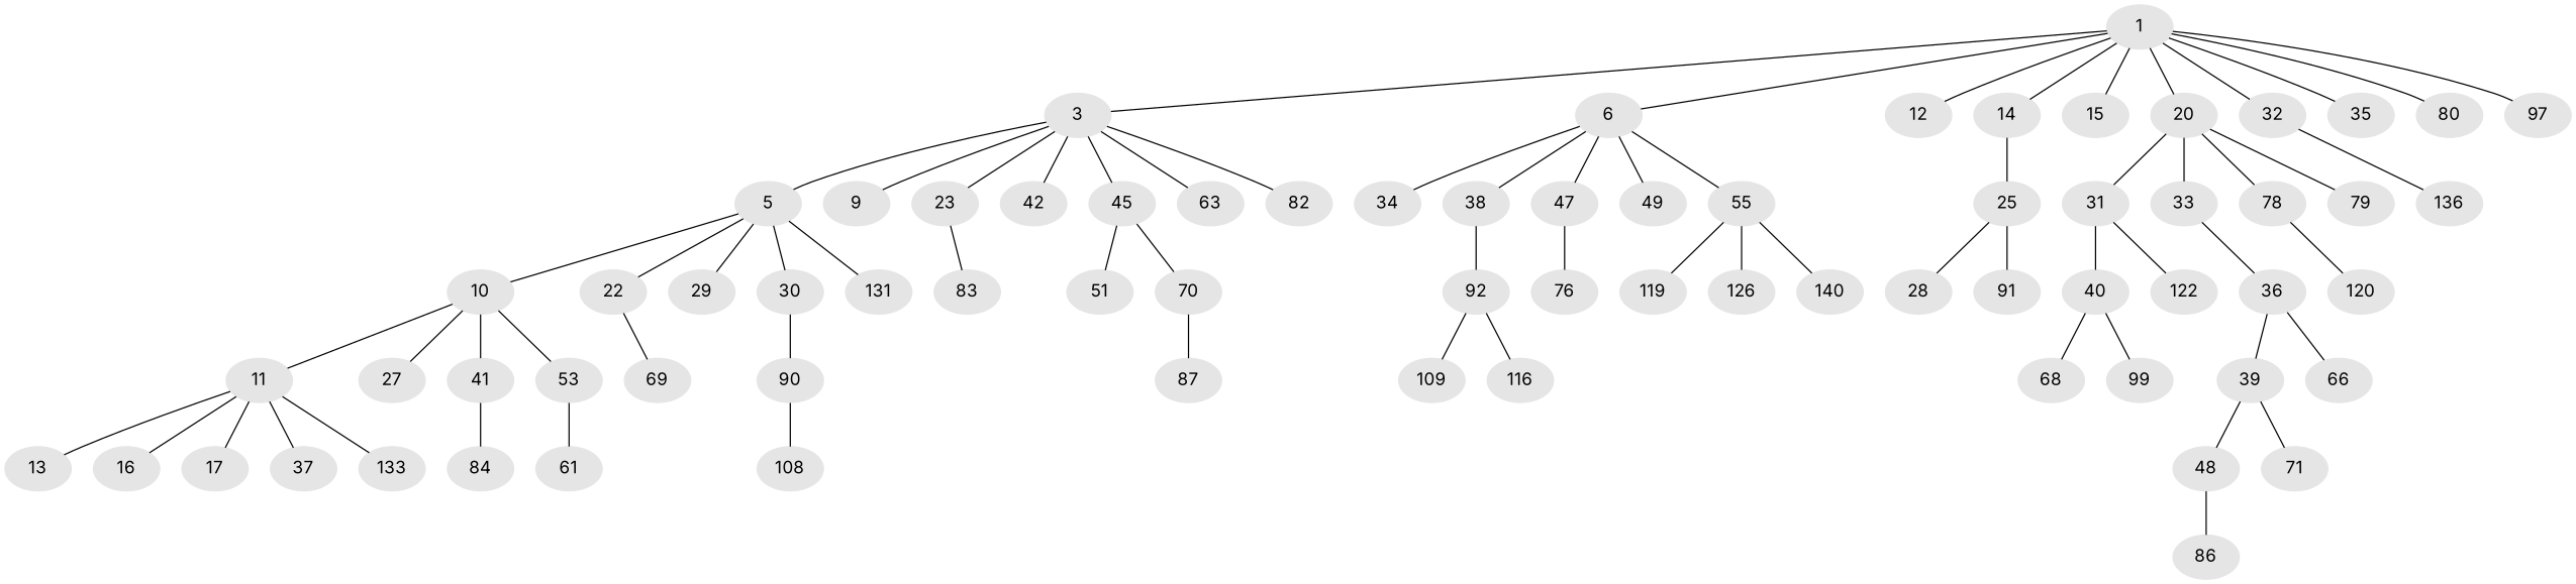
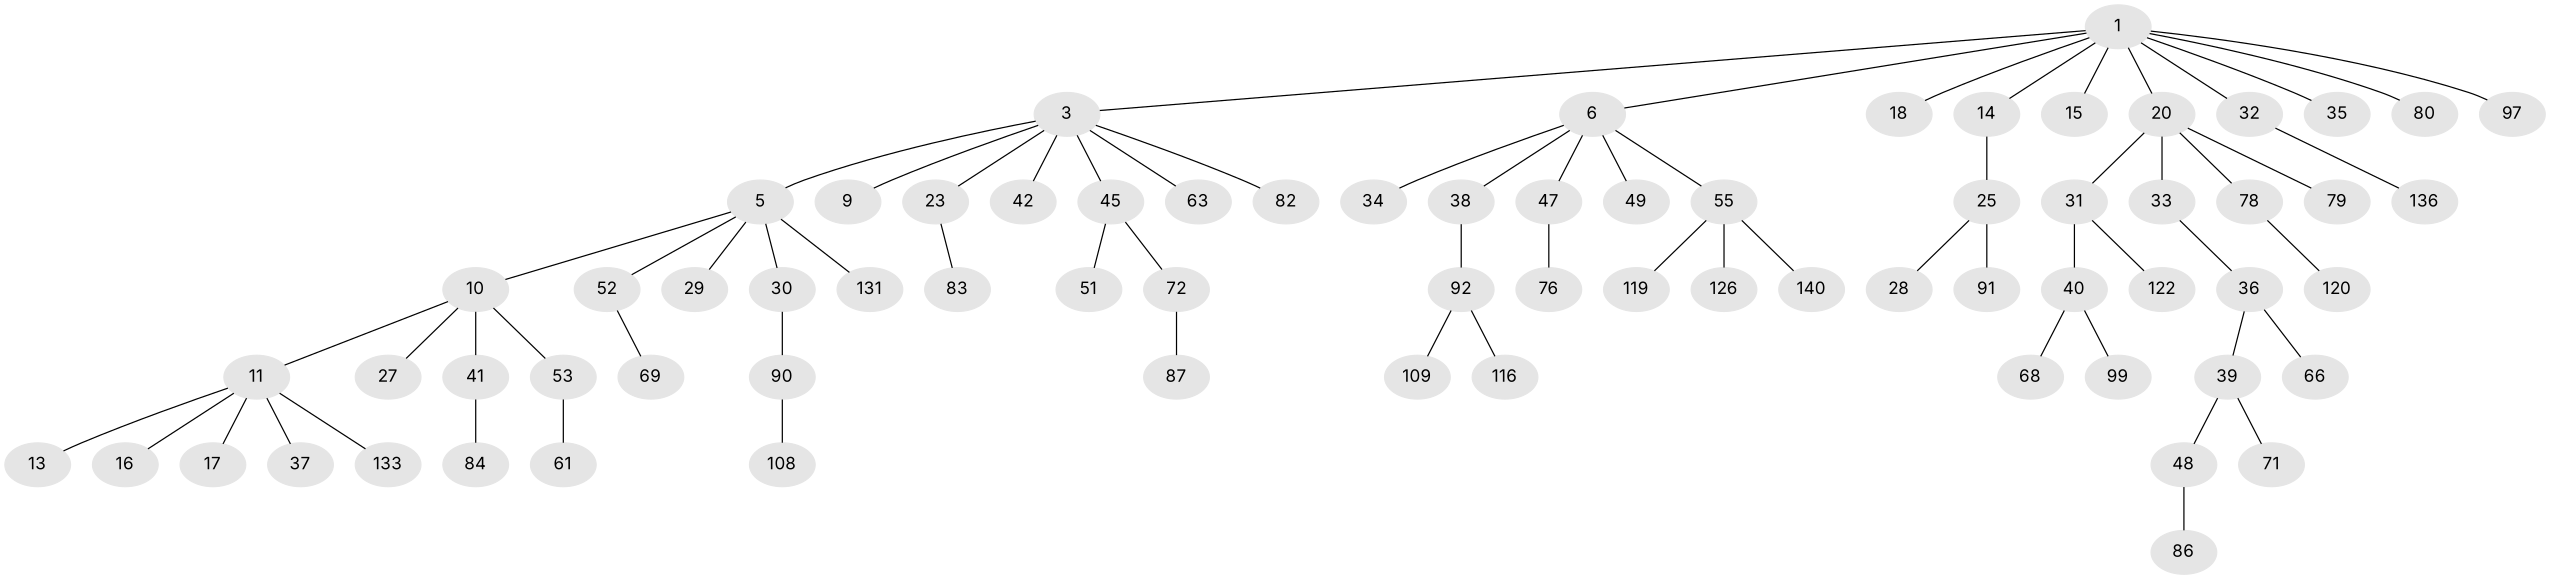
  graph {
    fontname=Inter
    node [color=gray90 fontname=Inter style=filled]
    edge [fontname=Inter]
    1 [super="+2"]
    3 [super="+4+54+21+18"]
    6
-   12
+   12 [label=18]
    14 [super="+65+93+117"]
    15 [super="+115+50"]
    20 [super="+26+73"]
    32
    35 [super="+64"]
    80
    97 [super="+110"]
    5 [super="+8+7"]
    9
    23 [super="+24"]
    42
    45
    63 [super="+121"]
    82 [super="+107+94"]
    34 [super="+127"]
    38
    47 [super="+56"]
    49 [super="+123+134+106+98+88+60"]
    55
    25
    31
    33 [super="+58"]
    n27 [label=78]
    79
    136
    10
-   22 [super="+59+139"]
+   22 [super="+59+139" label=52]
    29 [super="+52"]
    30 [super="+78+138+46"]
    131
    83 [super="+111"]
    51 [super="+70+118"]
-   72 [label=70]
+   72
    11
    27 [super="+85"]
    41
    53
    69 [super="+75"]
    90
    92
    76
    119 [super="+142+144"]
    126
    140 [super="+143"]
    13
    16 [super="+113+19"]
    17 [super="+44"]
    37
    133
    84
    61
    28
    91
    40 [super="+62"]
    122
    36
    120
    108
    68
    99 [super="+104"]
    39 [super="+67+43"]
    66 [super="+77"]
    48 [super="+81"]
    71
    109 [super="+129+112"]
    116
    86
    87
    1 -- 3
    1 -- 6
    1 -- 12
    1 -- 14
    1 -- 15
    1 -- 20
    1 -- 32
    1 -- 35
    1 -- 80
    1 -- 97
    3 -- 5
    3 -- 9
    3 -- 23
    3 -- 42
    3 -- 45
    3 -- 63
    3 -- 82
    6 -- 34
    6 -- 38
    6 -- 47
    6 -- 49
    6 -- 55
    14 -- 25
    20 -- 31
    20 -- 33
    20 -- n27
    20 -- 79
    32 -- 136
    5 -- 10
    5 -- 22
    5 -- 29
    5 -- 30
    5 -- 131
    23 -- 83
    45 -- 51
    45 -- 72
    38 -- 92
    47 -- 76
    55 -- 119
    55 -- 126
    55 -- 140
    25 -- 28
    25 -- 91
    31 -- 40
    31 -- 122
    33 -- 36
    n27 -- 120
    10 -- 11
    10 -- 27
    10 -- 41
    10 -- 53
    22 -- 69
    30 -- 90
    72 -- 87
    11 -- 13
    11 -- 16
    11 -- 17
    11 -- 37
    11 -- 133
    41 -- 84
    53 -- 61
    90 -- 108
    92 -- 109
    92 -- 116
    40 -- 68
    40 -- 99
    36 -- 39
    36 -- 66
    39 -- 48
    39 -- 71
    48 -- 86
  }
